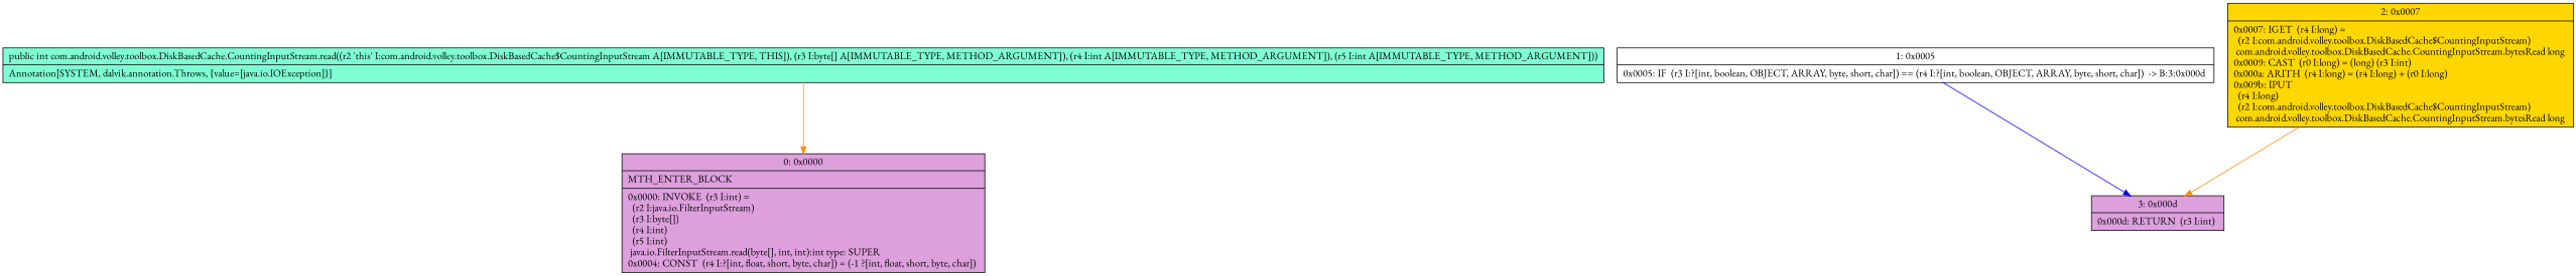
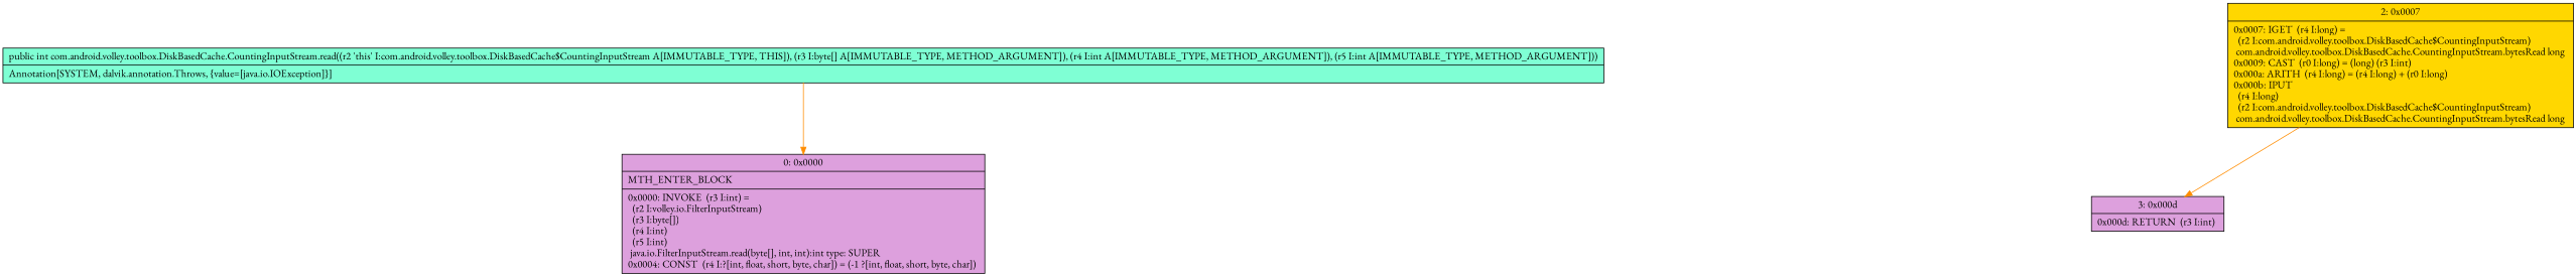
  digraph {
    fontname="EB Garamond"
    node [fillcolor=plum fontname="EB Garamond" shape=record style=filled]
    edge [color=darkorange fontname="EB Garamond"]
-   n1 [label="{0\:\ 0x0000|MTH_ENTER_BLOCK\l|0x0000: INVOKE  (r3 I:int) = \l  (r2 I:java.io.FilterInputStream)\l  (r3 I:byte[])\l  (r4 I:int)\l  (r5 I:int)\l java.io.FilterInputStream.read(byte[], int, int):int type: SUPER \l0x0004: CONST  (r4 I:?[int, float, short, byte, char]) = (\-1 ?[int, float, short, byte, char]) \l}"]
-   n2 [fillcolor=white label="{1\:\ 0x0005|0x0005: IF  (r3 I:?[int, boolean, OBJECT, ARRAY, byte, short, char]) == (r4 I:?[int, boolean, OBJECT, ARRAY, byte, short, char])  \-\> B:3:0x000d \l}"]
+   n1 [label="{0\:\ 0x0000|MTH_ENTER_BLOCK\l|0x0000: INVOKE  (r3 I:int) = \l  (r2 I:volley.io.FilterInputStream)\l  (r3 I:byte[])\l  (r4 I:int)\l  (r5 I:int)\l java.io.FilterInputStream.read(byte[], int, int):int type: SUPER \l0x0004: CONST  (r4 I:?[int, float, short, byte, char]) = (\-1 ?[int, float, short, byte, char]) \l}"]
    n3 [label="{3\:\ 0x000d|0x000d: RETURN  (r3 I:int) \l}"]
-   n4 [fillcolor=gold label="{2\:\ 0x0007|0x0007: IGET  (r4 I:long) = \l  (r2 I:com.android.volley.toolbox.DiskBasedCache$CountingInputStream)\l com.android.volley.toolbox.DiskBasedCache.CountingInputStream.bytesRead long \l0x0009: CAST  (r0 I:long) = (long) (r3 I:int) \l0x000a: ARITH  (r4 I:long) = (r4 I:long) + (r0 I:long) \l0x009b: IPUT  \l  (r4 I:long)\l  (r2 I:com.android.volley.toolbox.DiskBasedCache$CountingInputStream)\l com.android.volley.toolbox.DiskBasedCache.CountingInputStream.bytesRead long \l}"]
+   n4 [fillcolor=gold label="{2\:\ 0x0007|0x0007: IGET  (r4 I:long) = \l  (r2 I:com.android.volley.toolbox.DiskBasedCache$CountingInputStream)\l com.android.volley.toolbox.DiskBasedCache.CountingInputStream.bytesRead long \l0x0009: CAST  (r0 I:long) = (long) (r3 I:int) \l0x000a: ARITH  (r4 I:long) = (r4 I:long) + (r0 I:long) \l0x000b: IPUT  \l  (r4 I:long)\l  (r2 I:com.android.volley.toolbox.DiskBasedCache$CountingInputStream)\l com.android.volley.toolbox.DiskBasedCache.CountingInputStream.bytesRead long \l}"]
    n5 [fillcolor=aquamarine label="{public int com.android.volley.toolbox.DiskBasedCache.CountingInputStream.read((r2 'this' I:com.android.volley.toolbox.DiskBasedCache$CountingInputStream A[IMMUTABLE_TYPE, THIS]), (r3 I:byte[] A[IMMUTABLE_TYPE, METHOD_ARGUMENT]), (r4 I:int A[IMMUTABLE_TYPE, METHOD_ARGUMENT]), (r5 I:int A[IMMUTABLE_TYPE, METHOD_ARGUMENT]))  | Annotation[SYSTEM, dalvik.annotation.Throws, \{value=[java.io.IOException]\}]\l}"]
-   n2 -> n3 [color=blue]
    n4 -> n3
    n5 -> n1
  }
